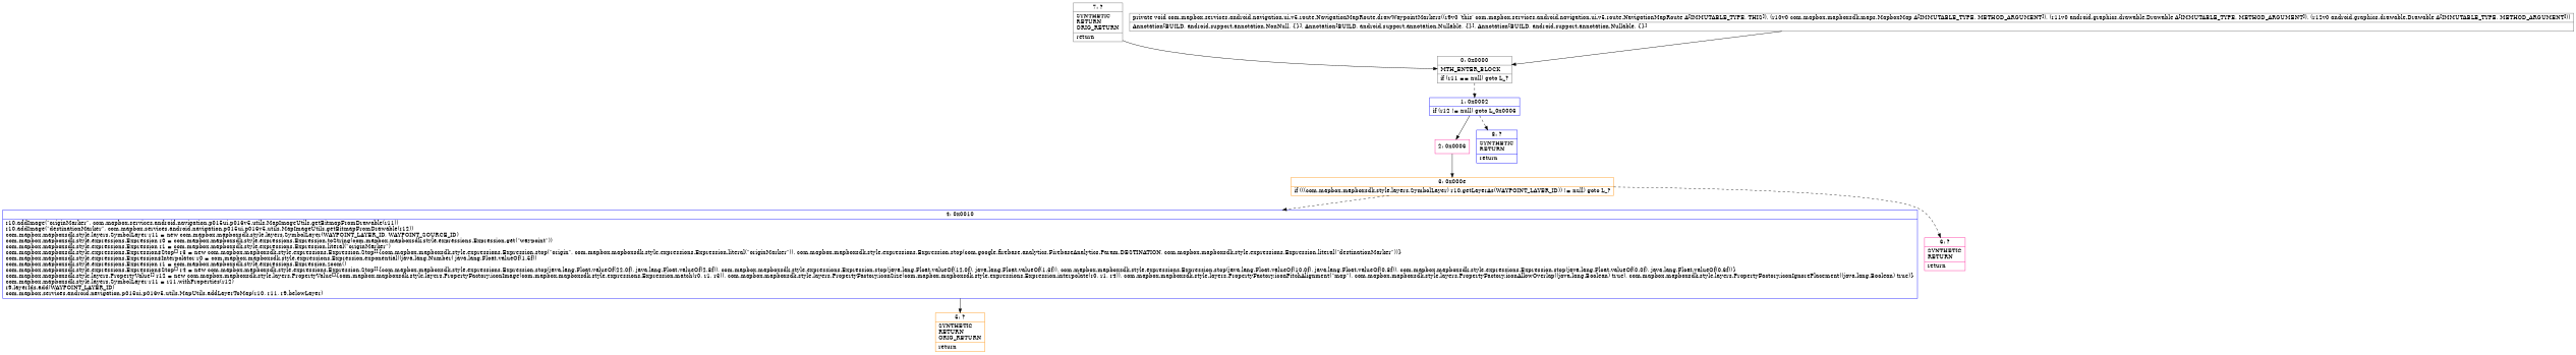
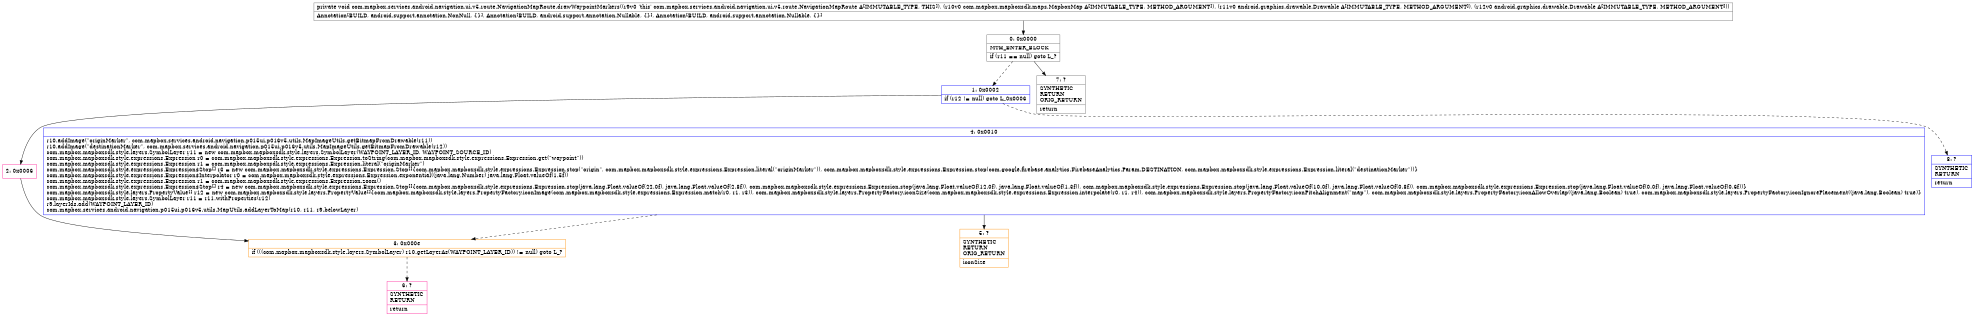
  digraph {
    node [color=gray40 shape=record]
    n1 [label="{0\:\ 0x0000|MTH_ENTER_BLOCK\l|if (r11 == null) goto L_?\l}"]
    n2 [color=blue label="{1\:\ 0x0002|if (r12 != null) goto L_0x0006\l}"]
    n3 [label="{7\:\ ?|SYNTHETIC\lRETURN\lORIG_RETURN\l|return\l}"]
    n4 [color=deeppink label="{2\:\ 0x0006}"]
    n5 [color=blue label="{8\:\ ?|SYNTHETIC\lRETURN\l|return\l}"]
    n6 [color=darkorange label="{3\:\ 0x000e|if (((com.mapbox.mapboxsdk.style.layers.SymbolLayer) r10.getLayerAs(WAYPOINT_LAYER_ID)) != null) goto L_?\l}"]
    n7 [color=blue label="{4\:\ 0x0010|r10.addImage(\"originMarker\", com.mapbox.services.android.navigation.p015ui.p016v5.utils.MapImageUtils.getBitmapFromDrawable(r11))\lr10.addImage(\"destinationMarker\", com.mapbox.services.android.navigation.p015ui.p016v5.utils.MapImageUtils.getBitmapFromDrawable(r12))\lcom.mapbox.mapboxsdk.style.layers.SymbolLayer r11 = new com.mapbox.mapboxsdk.style.layers.SymbolLayer(WAYPOINT_LAYER_ID, WAYPOINT_SOURCE_ID)\lcom.mapbox.mapboxsdk.style.expressions.Expression r0 = com.mapbox.mapboxsdk.style.expressions.Expression.toString(com.mapbox.mapboxsdk.style.expressions.Expression.get(\"waypoint\"))\lcom.mapbox.mapboxsdk.style.expressions.Expression r1 = com.mapbox.mapboxsdk.style.expressions.Expression.literal(\"originMarker\")\lcom.mapbox.mapboxsdk.style.expressions.Expression$Stop[] r3 = new com.mapbox.mapboxsdk.style.expressions.Expression.Stop[]\{com.mapbox.mapboxsdk.style.expressions.Expression.stop(\"origin\", com.mapbox.mapboxsdk.style.expressions.Expression.literal(\"originMarker\")), com.mapbox.mapboxsdk.style.expressions.Expression.stop(com.google.firebase.analytics.FirebaseAnalytics.Param.DESTINATION, com.mapbox.mapboxsdk.style.expressions.Expression.literal(\"destinationMarker\"))\}\lcom.mapbox.mapboxsdk.style.expressions.Expression$Interpolator r0 = com.mapbox.mapboxsdk.style.expressions.Expression.exponential((java.lang.Number) java.lang.Float.valueOf(1.5f))\lcom.mapbox.mapboxsdk.style.expressions.Expression r1 = com.mapbox.mapboxsdk.style.expressions.Expression.zoom()\lcom.mapbox.mapboxsdk.style.expressions.Expression$Stop[] r4 = new com.mapbox.mapboxsdk.style.expressions.Expression.Stop[]\{com.mapbox.mapboxsdk.style.expressions.Expression.stop(java.lang.Float.valueOf(22.0f), java.lang.Float.valueOf(2.8f)), com.mapbox.mapboxsdk.style.expressions.Expression.stop(java.lang.Float.valueOf(12.0f), java.lang.Float.valueOf(1.3f)), com.mapbox.mapboxsdk.style.expressions.Expression.stop(java.lang.Float.valueOf(10.0f), java.lang.Float.valueOf(0.8f)), com.mapbox.mapboxsdk.style.expressions.Expression.stop(java.lang.Float.valueOf(0.0f), java.lang.Float.valueOf(0.6f))\}\lcom.mapbox.mapboxsdk.style.layers.PropertyValue[] r12 = new com.mapbox.mapboxsdk.style.layers.PropertyValue[]\{com.mapbox.mapboxsdk.style.layers.PropertyFactory.iconImage(com.mapbox.mapboxsdk.style.expressions.Expression.match(r0, r1, r3)), com.mapbox.mapboxsdk.style.layers.PropertyFactory.iconSize(com.mapbox.mapboxsdk.style.expressions.Expression.interpolate(r0, r1, r4)), com.mapbox.mapboxsdk.style.layers.PropertyFactory.iconPitchAlignment(\"map\"), com.mapbox.mapboxsdk.style.layers.PropertyFactory.iconAllowOverlap((java.lang.Boolean) true), com.mapbox.mapboxsdk.style.layers.PropertyFactory.iconIgnorePlacement((java.lang.Boolean) true)\}\lcom.mapbox.mapboxsdk.style.layers.SymbolLayer r11 = r11.withProperties(r12)\lr9.layerIds.add(WAYPOINT_LAYER_ID)\lcom.mapbox.services.android.navigation.p015ui.p016v5.utils.MapUtils.addLayerToMap(r10, r11, r9.belowLayer)\l}"]
    n8 [color=deeppink label="{6\:\ ?|SYNTHETIC\lRETURN\l|return\l}"]
-   n9 [color=darkorange label="{5\:\ ?|SYNTHETIC\lRETURN\lORIG_RETURN\l|return\l}"]
+   n9 [color=darkorange label="{5\:\ ?|SYNTHETIC\lRETURN\lORIG_RETURN\l|iconSize\l}"]
    n10 [label="{private void com.mapbox.services.android.navigation.ui.v5.route.NavigationMapRoute.drawWaypointMarkers((r9v0 'this' com.mapbox.services.android.navigation.ui.v5.route.NavigationMapRoute A[IMMUTABLE_TYPE, THIS]), (r10v0 com.mapbox.mapboxsdk.maps.MapboxMap A[IMMUTABLE_TYPE, METHOD_ARGUMENT]), (r11v0 android.graphics.drawable.Drawable A[IMMUTABLE_TYPE, METHOD_ARGUMENT]), (r12v0 android.graphics.drawable.Drawable A[IMMUTABLE_TYPE, METHOD_ARGUMENT]))  | Annotation[BUILD, android.support.annotation.NonNull, \{\}], Annotation[BUILD, android.support.annotation.Nullable, \{\}], Annotation[BUILD, android.support.annotation.Nullable, \{\}]\l}"]
    n1 -> n2 [style=dashed]
-   n3 -> n1
+   n1 -> n3
    n2 -> n4
    n2 -> n5 [style=dashed]
    n4 -> n6
-   n6 -> n7 [style=dashed]
+   n7 -> n6 [style=dashed]
    n6 -> n8 [style=dashed]
    n7 -> n9
    n10 -> n1
  }
